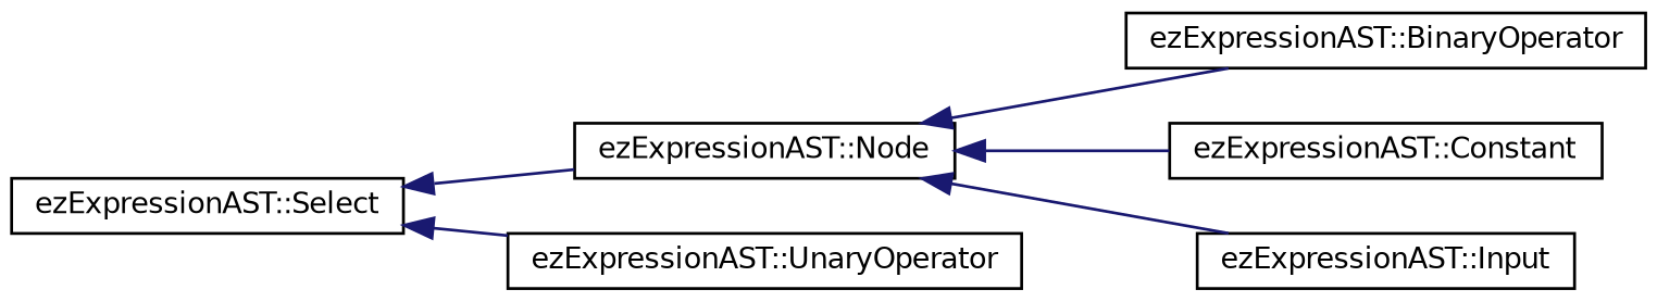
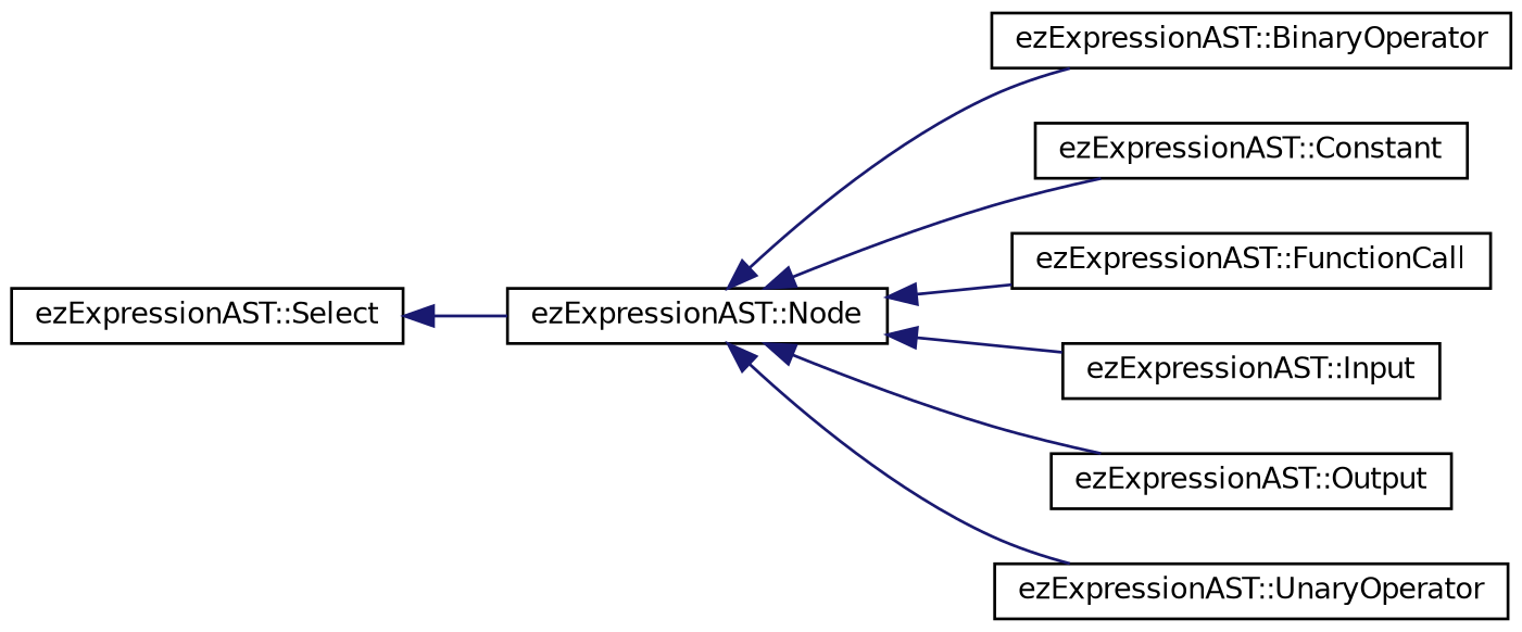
  digraph {
    rankdir=LR
    node [color=black fillcolor=white fontname=Helvetica fontsize=10 shape=record style=filled]
    edge [color=midnightblue dir=back fontname=Helvetica fontsize=10 labelfontname=Helvetica labelfontsize=10 style=solid]
    n1 [height=0.2 label="ezExpressionAST::Node" width=0.4]
    n2 [height=0.2 label="ezExpressionAST::BinaryOperator" width=0.4]
    n3 [height=0.2 label="ezExpressionAST::Constant" width=0.4]
+   n4 [height=0.2 label="ezExpressionAST::FunctionCall" width=0.4]
    n5 [height=0.2 label="ezExpressionAST::Input" width=0.4]
+   n6 [height=0.2 label="ezExpressionAST::Output" width=0.4]
    n7 [height=0.2 label="ezExpressionAST::UnaryOperator" width=0.4]
    n8 [height=0.2 label="ezExpressionAST::Select" width=0.4]
    n1 -> n2
    n1 -> n3
+   n1 -> n4
    n1 -> n5
-   n8 -> n7
+   n1 -> n6
+   n1 -> n7
    n8 -> n1
  }
